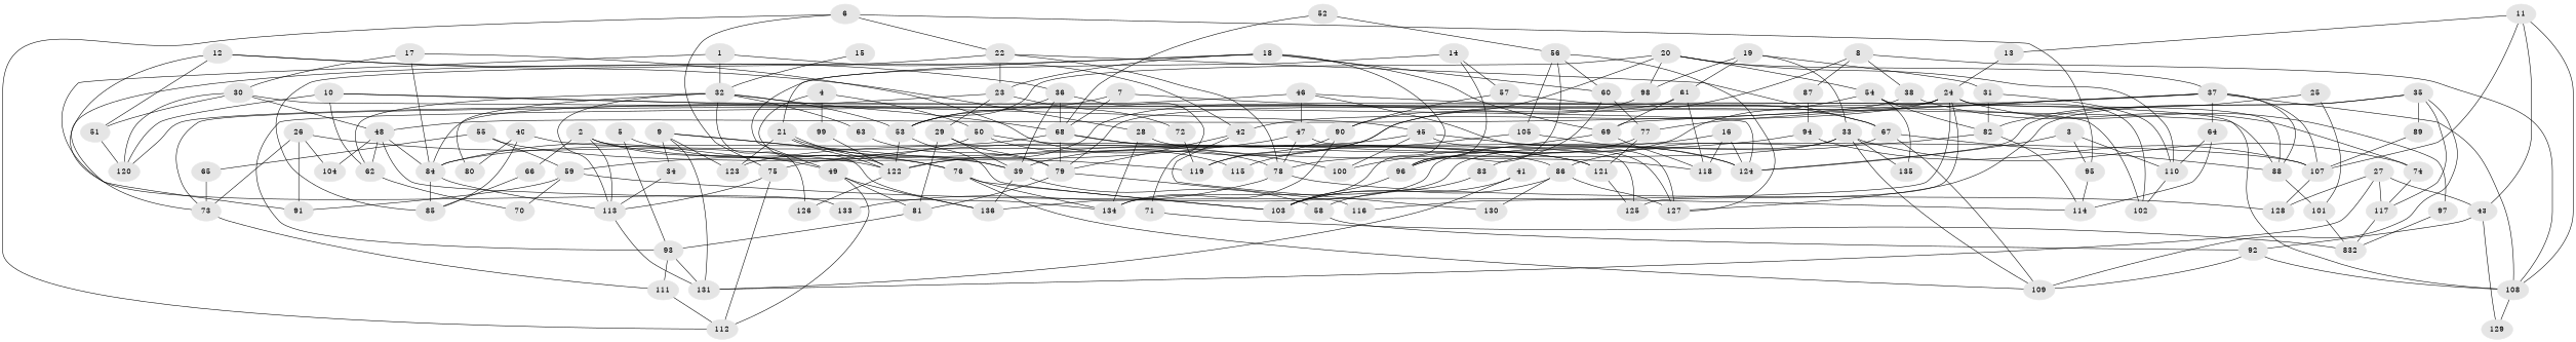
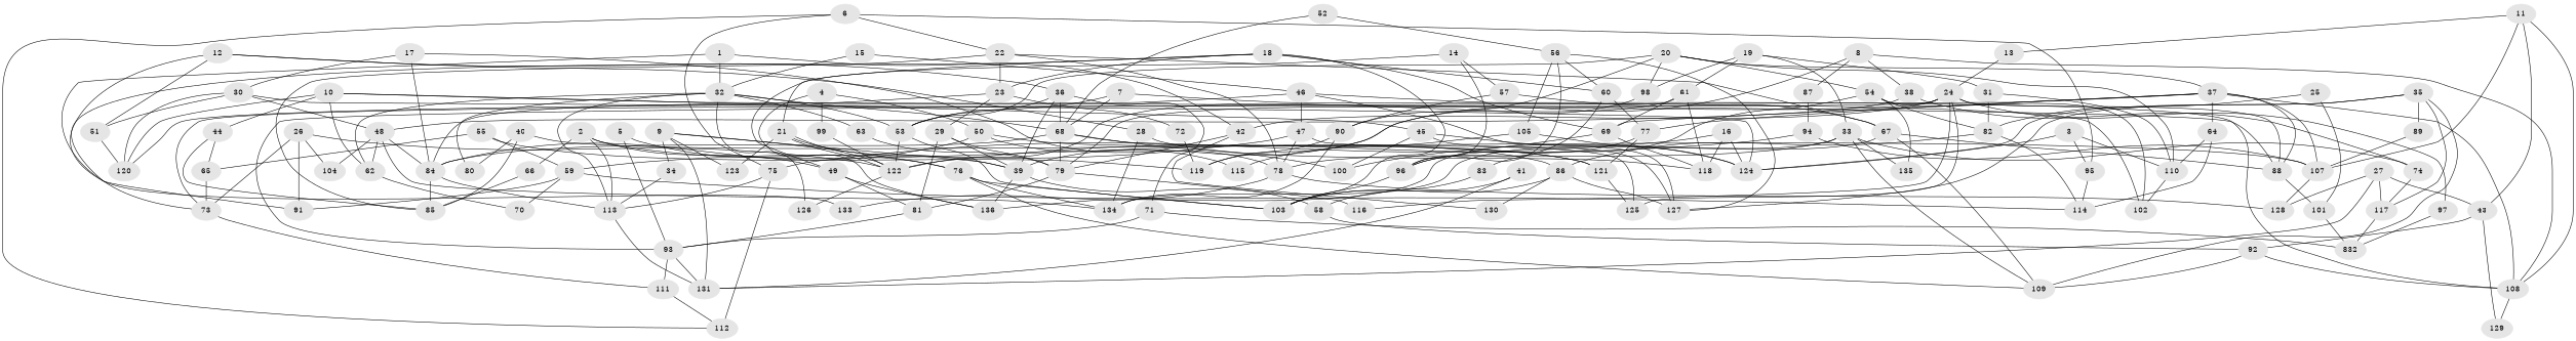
  graph {
    node [color=gray90 style=filled]
    1
    32
    42
    91
    113
    53
    68
    62
    63
    80
    126
    79
    130
    2
    49
    66
    86
    n18 [label=136]
    112
    81
    85
    103
    127
    131
    3
    95
    110
    124
    114
    102
    4
    50
    99
    84
    115
    121
    122
    5
    76
    93
    134
    109
    111
    6
    22
    75
    78
    23
    73
    67
    7
    100
    8
    38
    39
    87
    108
    48
    74
    58
    94
    129
    9
    34
    123
    10
+   44
    45
    88
    120
    65
    70
    101
    11
    13
    43
    107
    24
    92
    128
    12
    28
    36
    51
    133
    118
    71
    97
    116
    125
    14
    57
    96
    90
    15
    46
    47
    16
    17
    30
    18
    21
    60
    69
    29
    72
    77
    19
    31
    33
    61
    98
    82
    135
    119
    20
    37
    54
    64
    83
    n121 [label=832]
    25
    26
    104
    27
    117
    35
    89
    40
    41
    59
    52
    56
    105
    55
    1 -- 32
    1 -- 42
    1 -- 91
    32 -- 113
    32 -- 53
    32 -- 68
    32 -- 62
    32 -- 63
    32 -- 80
    32 -- 126
    42 -- 79
    42 -- 130
    113 -- 131
    53 -- 103
    53 -- 122
    68 -- 79
    68 -- 84
    68 -- 121
    68 -- 100
    62 -- 70
    63 -- 79
    79 -- 81
    79 -- 116
    2 -- 113
    2 -- 49
    2 -- 66
    2 -- 86
    49 -- n18
-   49 -- 112
    49 -- 81
    66 -- 85
    86 -- 130
    86 -- 103
    86 -- 127
    81 -- 93
    3 -- 95
    3 -- 110
    3 -- 124
    95 -- 114
    110 -- 102
    4 -- n18
    4 -- 50
    4 -- 99
    50 -- 84
    50 -- 115
    50 -- 121
    99 -- 122
    84 -- 113
    84 -- 85
    121 -- 125
    122 -- 126
    5 -- 76
    5 -- 93
    76 -- 103
    76 -- 134
    76 -- 109
    93 -- 131
    93 -- 111
    111 -- 112
    6 -- 112
    6 -- 95
    6 -- 22
    6 -- 75
    22 -- 78
    22 -- 23
    22 -- 73
    22 -- 67
    75 -- 113
    75 -- 112
    78 -- 128
    78 -- 133
    23 -- 84
    23 -- 29
    23 -- 72
    73 -- 111
    67 -- 134
    67 -- 109
    67 -- 88
    7 -- 53
    7 -- 68
    7 -- 102
    8 -- 38
    8 -- 39
    8 -- 87
    8 -- 108
    38 -- 48
    38 -- 74
    39 -- n18
    39 -- 58
    87 -- 94
    108 -- 129
    48 -- 62
    48 -- 84
    48 -- 134
    48 -- 104
    74 -- 117
    58 -- 92
    94 -- 122
    94 -- 107
    9 -- 131
    9 -- 76
    9 -- 39
    9 -- 34
    9 -- 123
    34 -- 113
    10 -- 62
+   10 -- 44
    10 -- 45
    10 -- 88
    10 -- 120
+   44 -- 85
+   44 -- 65
    45 -- 127
    45 -- 124
    45 -- 100
-   45 -- 123
    88 -- 101
    65 -- 73
    101 -- n121
    11 -- 108
    11 -- 13
    11 -- 43
    11 -- 107
    13 -- 24
    43 -- 129
    43 -- 92
    107 -- 128
    24 -- 42
    24 -- 79
    24 -- 73
    24 -- 88
    24 -- 97
    24 -- 116
    24 -- 125
    92 -- 109
    92 -- 108
    12 -- 28
    12 -- 36
    12 -- 51
    12 -- 133
    28 -- 134
    28 -- 118
    36 -- 53
    36 -- 68
    36 -- 39
    36 -- 71
    51 -- 120
+   71 -- 93
    71 -- n121
    97 -- n121
    14 -- 49
    14 -- 57
    14 -- 96
    57 -- 67
    57 -- 90
    96 -- 103
    90 -- 134
    90 -- 119
    15 -- 32
+   15 -- 46
    46 -- 127
    46 -- 108
    46 -- 120
    46 -- 47
    47 -- 78
    47 -- 125
    47 -- 59
    16 -- 124
    16 -- 75
    16 -- 118
    17 -- 84
    17 -- 78
    17 -- 30
    30 -- 124
    30 -- 48
    30 -- 120
    30 -- 51
    18 -- 85
    18 -- 103
    18 -- 23
    18 -- 21
    18 -- 60
    18 -- 69
    21 -- 122
    21 -- 122
    21 -- 39
    21 -- 123
    60 -- 96
    60 -- 77
    69 -- 100
    69 -- 118
    29 -- 79
    29 -- 81
    29 -- 39
    72 -- 119
    77 -- 121
    77 -- 96
    19 -- 31
    19 -- 33
    19 -- 61
    19 -- 98
    31 -- 110
    31 -- 82
    33 -- n18
    33 -- 109
    33 -- 78
    33 -- 74
    33 -- 135
    61 -- 122
    61 -- 118
    61 -- 69
    98 -- 119
    82 -- 86
    82 -- 114
    20 -- 53
    20 -- 110
    20 -- 90
    20 -- 98
    20 -- 37
    20 -- 54
    37 -- 93
    37 -- 108
    37 -- 88
    37 -- 107
    37 -- 69
    37 -- 77
    37 -- 64
    54 -- 102
    54 -- 82
    54 -- 135
    54 -- 83
    64 -- 110
    64 -- 114
    83 -- 103
    25 -- 101
    25 -- 82
    26 -- 91
    26 -- 122
    26 -- 73
    26 -- 104
    27 -- 131
    27 -- 43
    27 -- 128
    27 -- 117
    117 -- n121
    35 -- 127
    35 -- 124
    35 -- 109
    35 -- 117
    35 -- 89
    89 -- 107
    40 -- 80
    40 -- 85
    40 -- 107
    41 -- 131
    41 -- 58
    59 -- 91
    59 -- 114
    59 -- 70
    52 -- 68
    52 -- 56
    56 -- 127
    56 -- 96
    56 -- 60
    56 -- 105
    105 -- 124
    105 -- 115
    55 -- 65
    55 -- 119
    55 -- 59
  }
